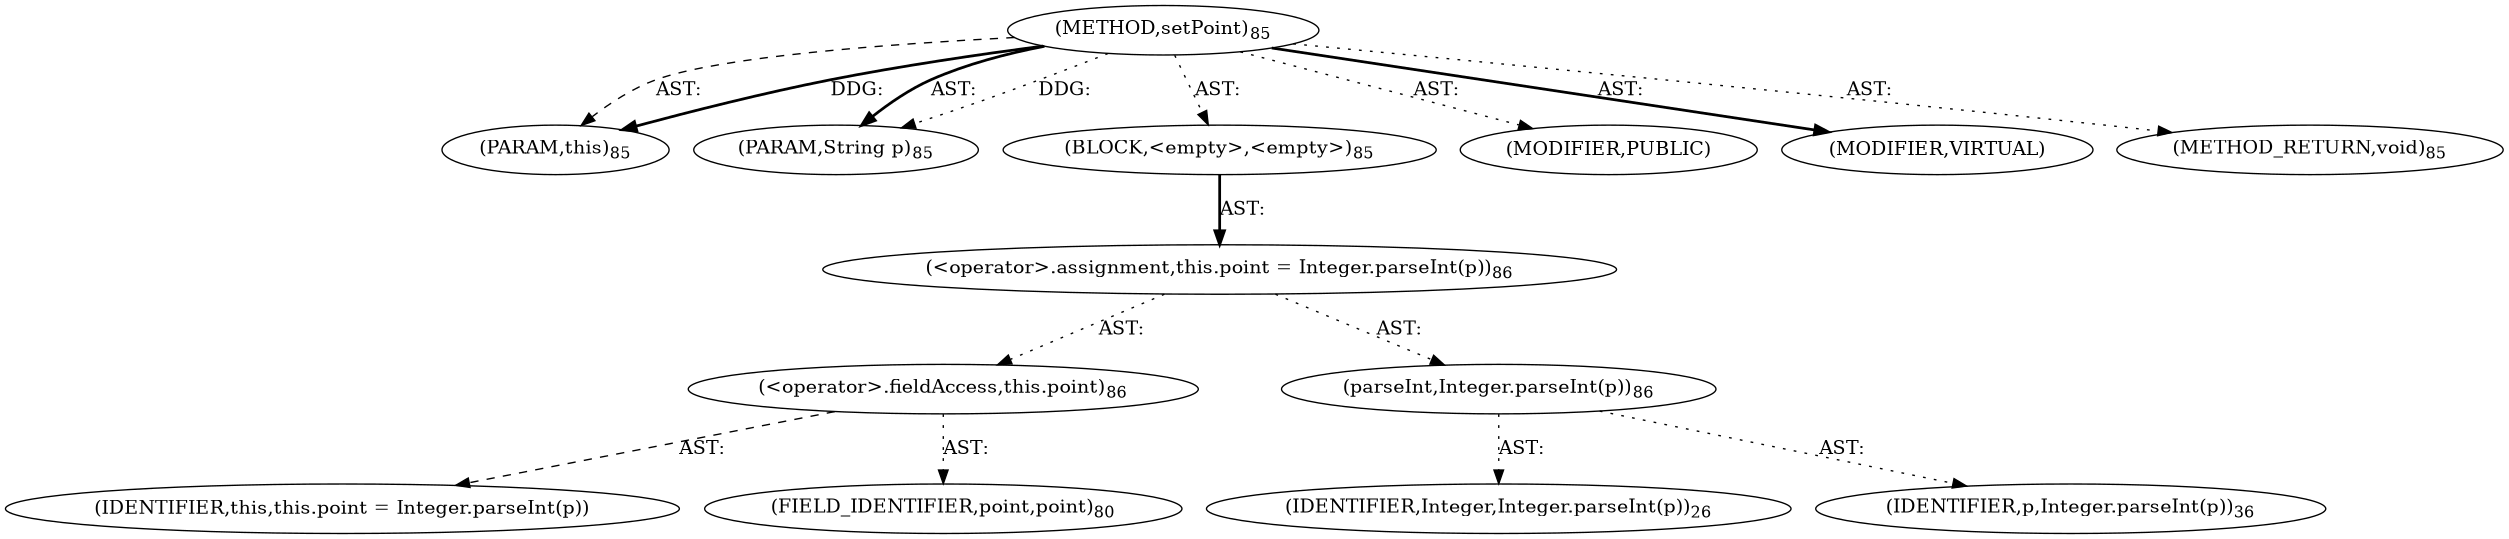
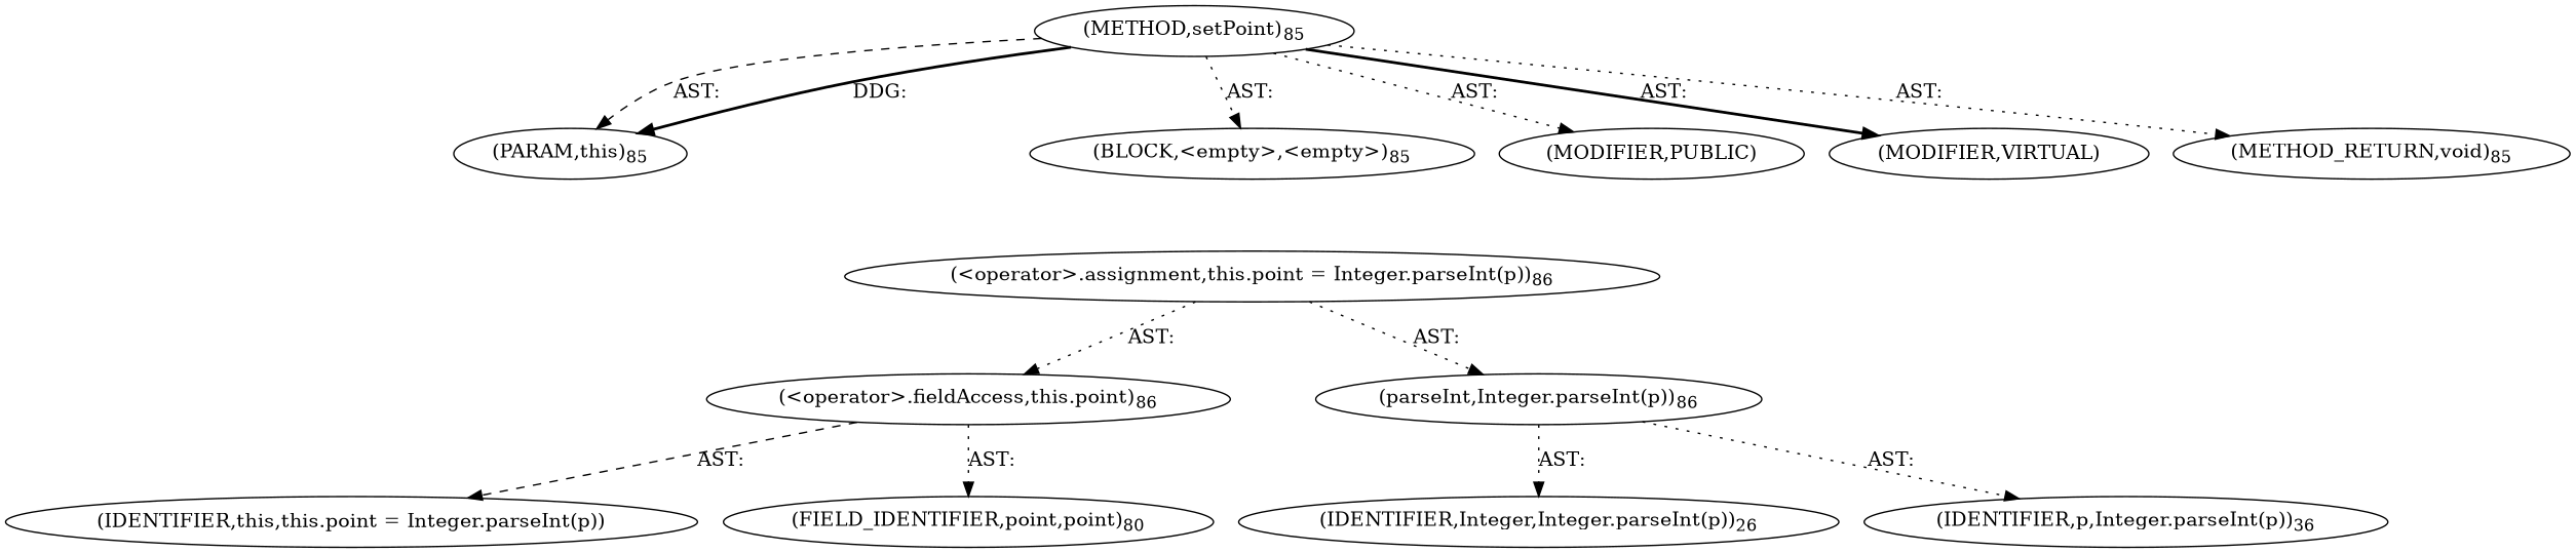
  digraph {
    fontname="DejaVu Serif"
    node [fontname="DejaVu Serif"]
    edge [fontname="DejaVu Serif" style=dotted]
    n1 [label=<(METHOD,setPoint)<SUB>85</SUB>>]
    n2 [label=<(PARAM,this)<SUB>85</SUB>>]
-   n3 [label=<(PARAM,String p)<SUB>85</SUB>>]
    n4 [label=<(BLOCK,&lt;empty&gt;,&lt;empty&gt;)<SUB>85</SUB>>]
    n5 [label=<(MODIFIER,PUBLIC)>]
    n6 [label=<(MODIFIER,VIRTUAL)>]
    n7 [label=<(METHOD_RETURN,void)<SUB>85</SUB>>]
    n8 [label=<(&lt;operator&gt;.assignment,this.point = Integer.parseInt(p))<SUB>86</SUB>>]
    n9 [label=<(&lt;operator&gt;.fieldAccess,this.point)<SUB>86</SUB>>]
    n10 [label=<(parseInt,Integer.parseInt(p))<SUB>86</SUB>>]
    n11 [label=<(IDENTIFIER,this,this.point = Integer.parseInt(p))>]
    n12 [label=<(FIELD_IDENTIFIER,point,point)<SUB>80</SUB>>]
    n13 [label=<(IDENTIFIER,Integer,Integer.parseInt(p))<SUB>26</SUB>>]
    n14 [label=<(IDENTIFIER,p,Integer.parseInt(p))<SUB>36</SUB>>]
    n1 -> n2 [label="AST: " style=dashed]
    n1 -> n2 [label="DDG: " style=bold]
-   n1 -> n3 [label="AST: " style=bold]
-   n1 -> n3 [label="DDG: "]
    n1 -> n4 [label="AST: "]
    n1 -> n5 [label="AST: "]
    n1 -> n6 [label="AST: " style=bold]
    n1 -> n7 [label="AST: "]
-   n4 -> n8 [label="AST: " style=bold]
    n8 -> n9 [label="AST: "]
    n8 -> n10 [label="AST: "]
    n9 -> n11 [label="AST: " style=dashed]
    n9 -> n12 [label="AST: "]
    n10 -> n13 [label="AST: "]
    n10 -> n14 [label="AST: "]
  }
